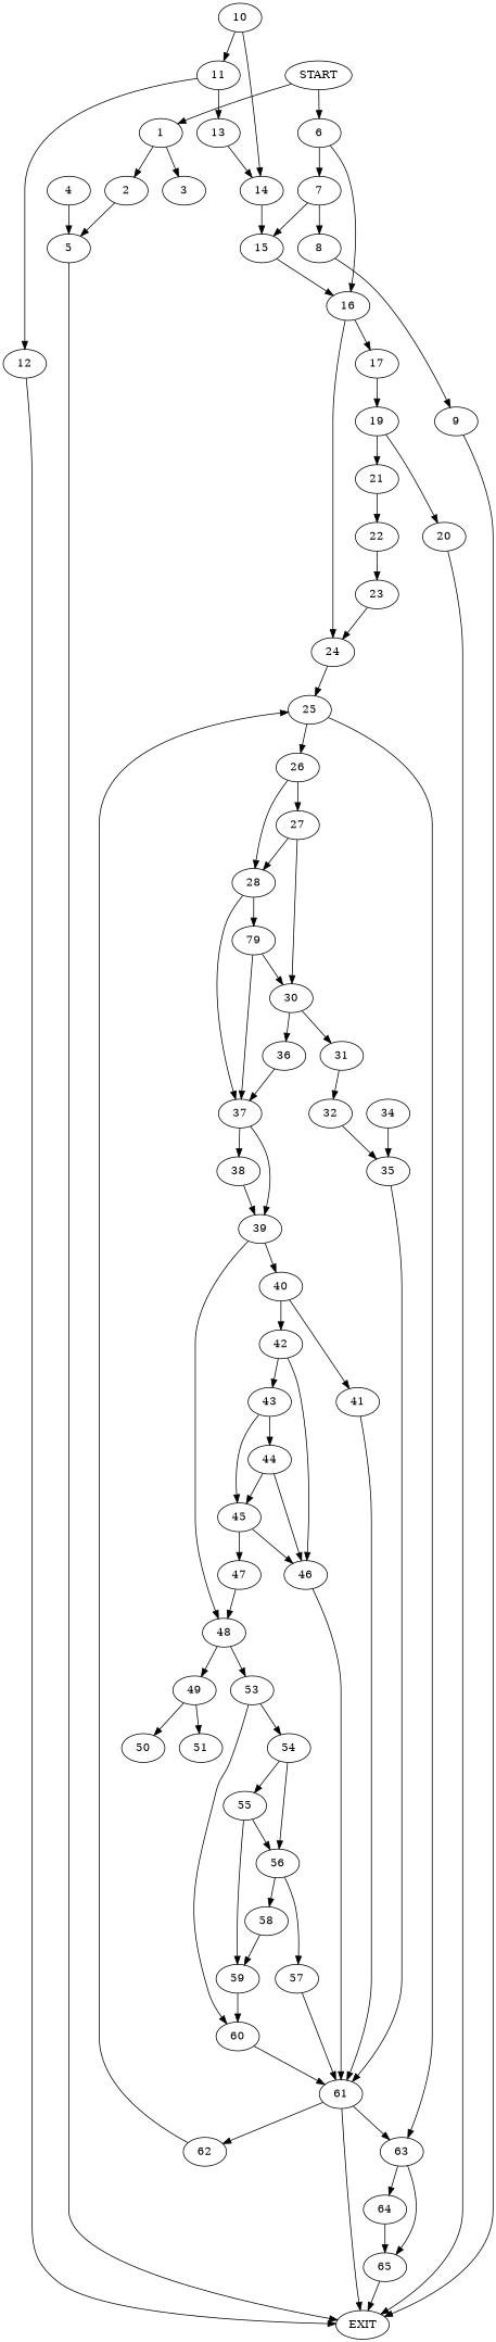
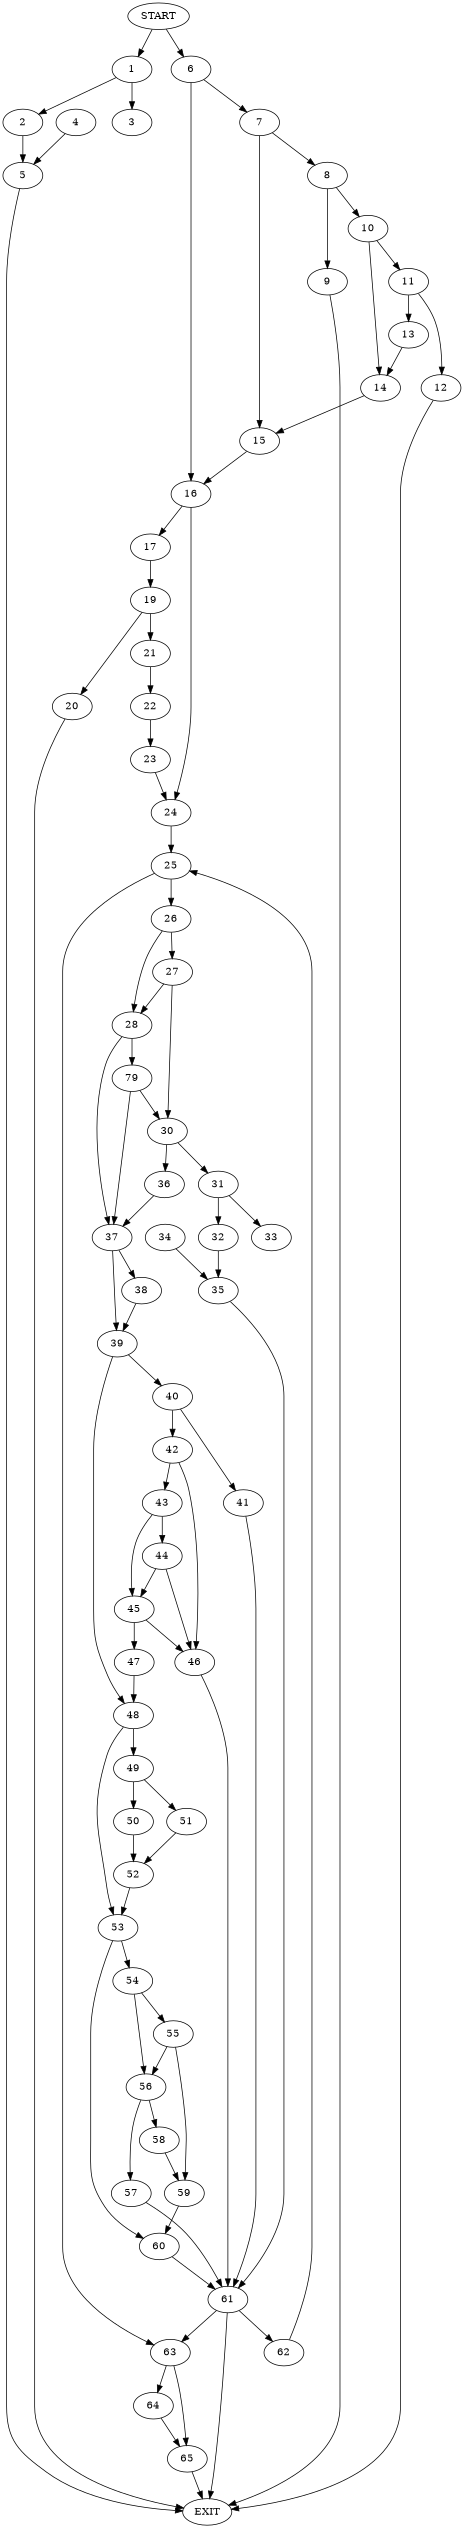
  digraph {
    n1 [label=START]
    1
    6
    2
    3
    7
    16
    5
    n9 [label=EXIT]
    4
    8
    15
    17
    24
    9
    10
    11
    14
    12
    13
    19
    25
    20
    21
    23
    22
    26
    63
    27
    28
    64
    65
    30
    n34 [label=79]
    37
    31
    36
    38
    39
    32
+   33
    35
    61
    34
    62
    40
    48
    41
    42
    49
    53
    43
    46
    44
    45
    47
    50
    51
    54
    60
+   52
    55
    56
    59
    57
    58
    n1 -> 1
    n1 -> 6
    1 -> 2
    1 -> 3
    6 -> 7
    6 -> 16
    2 -> 5
    7 -> 8
    7 -> 15
    16 -> 17
    16 -> 24
    5 -> n9
    4 -> 5
    8 -> 9
+   8 -> 10
    15 -> 16
    17 -> 19
    24 -> 25
    9 -> n9
    10 -> 11
    10 -> 14
    11 -> 12
    11 -> 13
    14 -> 15
    12 -> n9
    13 -> 14
    19 -> 20
    19 -> 21
    25 -> 26
    25 -> 63
    20 -> n9
    21 -> 22
    23 -> 24
    22 -> 23
    26 -> 27
    26 -> 28
    63 -> 64
    63 -> 65
    27 -> 28
    27 -> 30
    28 -> n34
    28 -> 37
    64 -> 65
    65 -> n9
    30 -> 31
    30 -> 36
    n34 -> 30
    n34 -> 37
    37 -> 38
    37 -> 39
    31 -> 32
+   31 -> 33
    36 -> 37
    38 -> 39
    39 -> 40
    39 -> 48
    32 -> 35
    35 -> 61
    61 -> n9
    61 -> 63 [tailport=s2]
    61 -> 62
    34 -> 35
    62 -> 25
    40 -> 41
    40 -> 42
    48 -> 49
    48 -> 53
    41 -> 61
    42 -> 43
    42 -> 46
    49 -> 50
    49 -> 51
    53 -> 54
    53 -> 60
    43 -> 44
    43 -> 45
    46 -> 61
    44 -> 46
    44 -> 45
    45 -> 46
    45 -> 47
    47 -> 48
+   50 -> 52
+   51 -> 52
    54 -> 55
    54 -> 56
    60 -> 61
+   52 -> 53
    55 -> 56
    55 -> 59
    56 -> 57
    56 -> 58
    59 -> 60
    57 -> 61
    58 -> 59
  }
